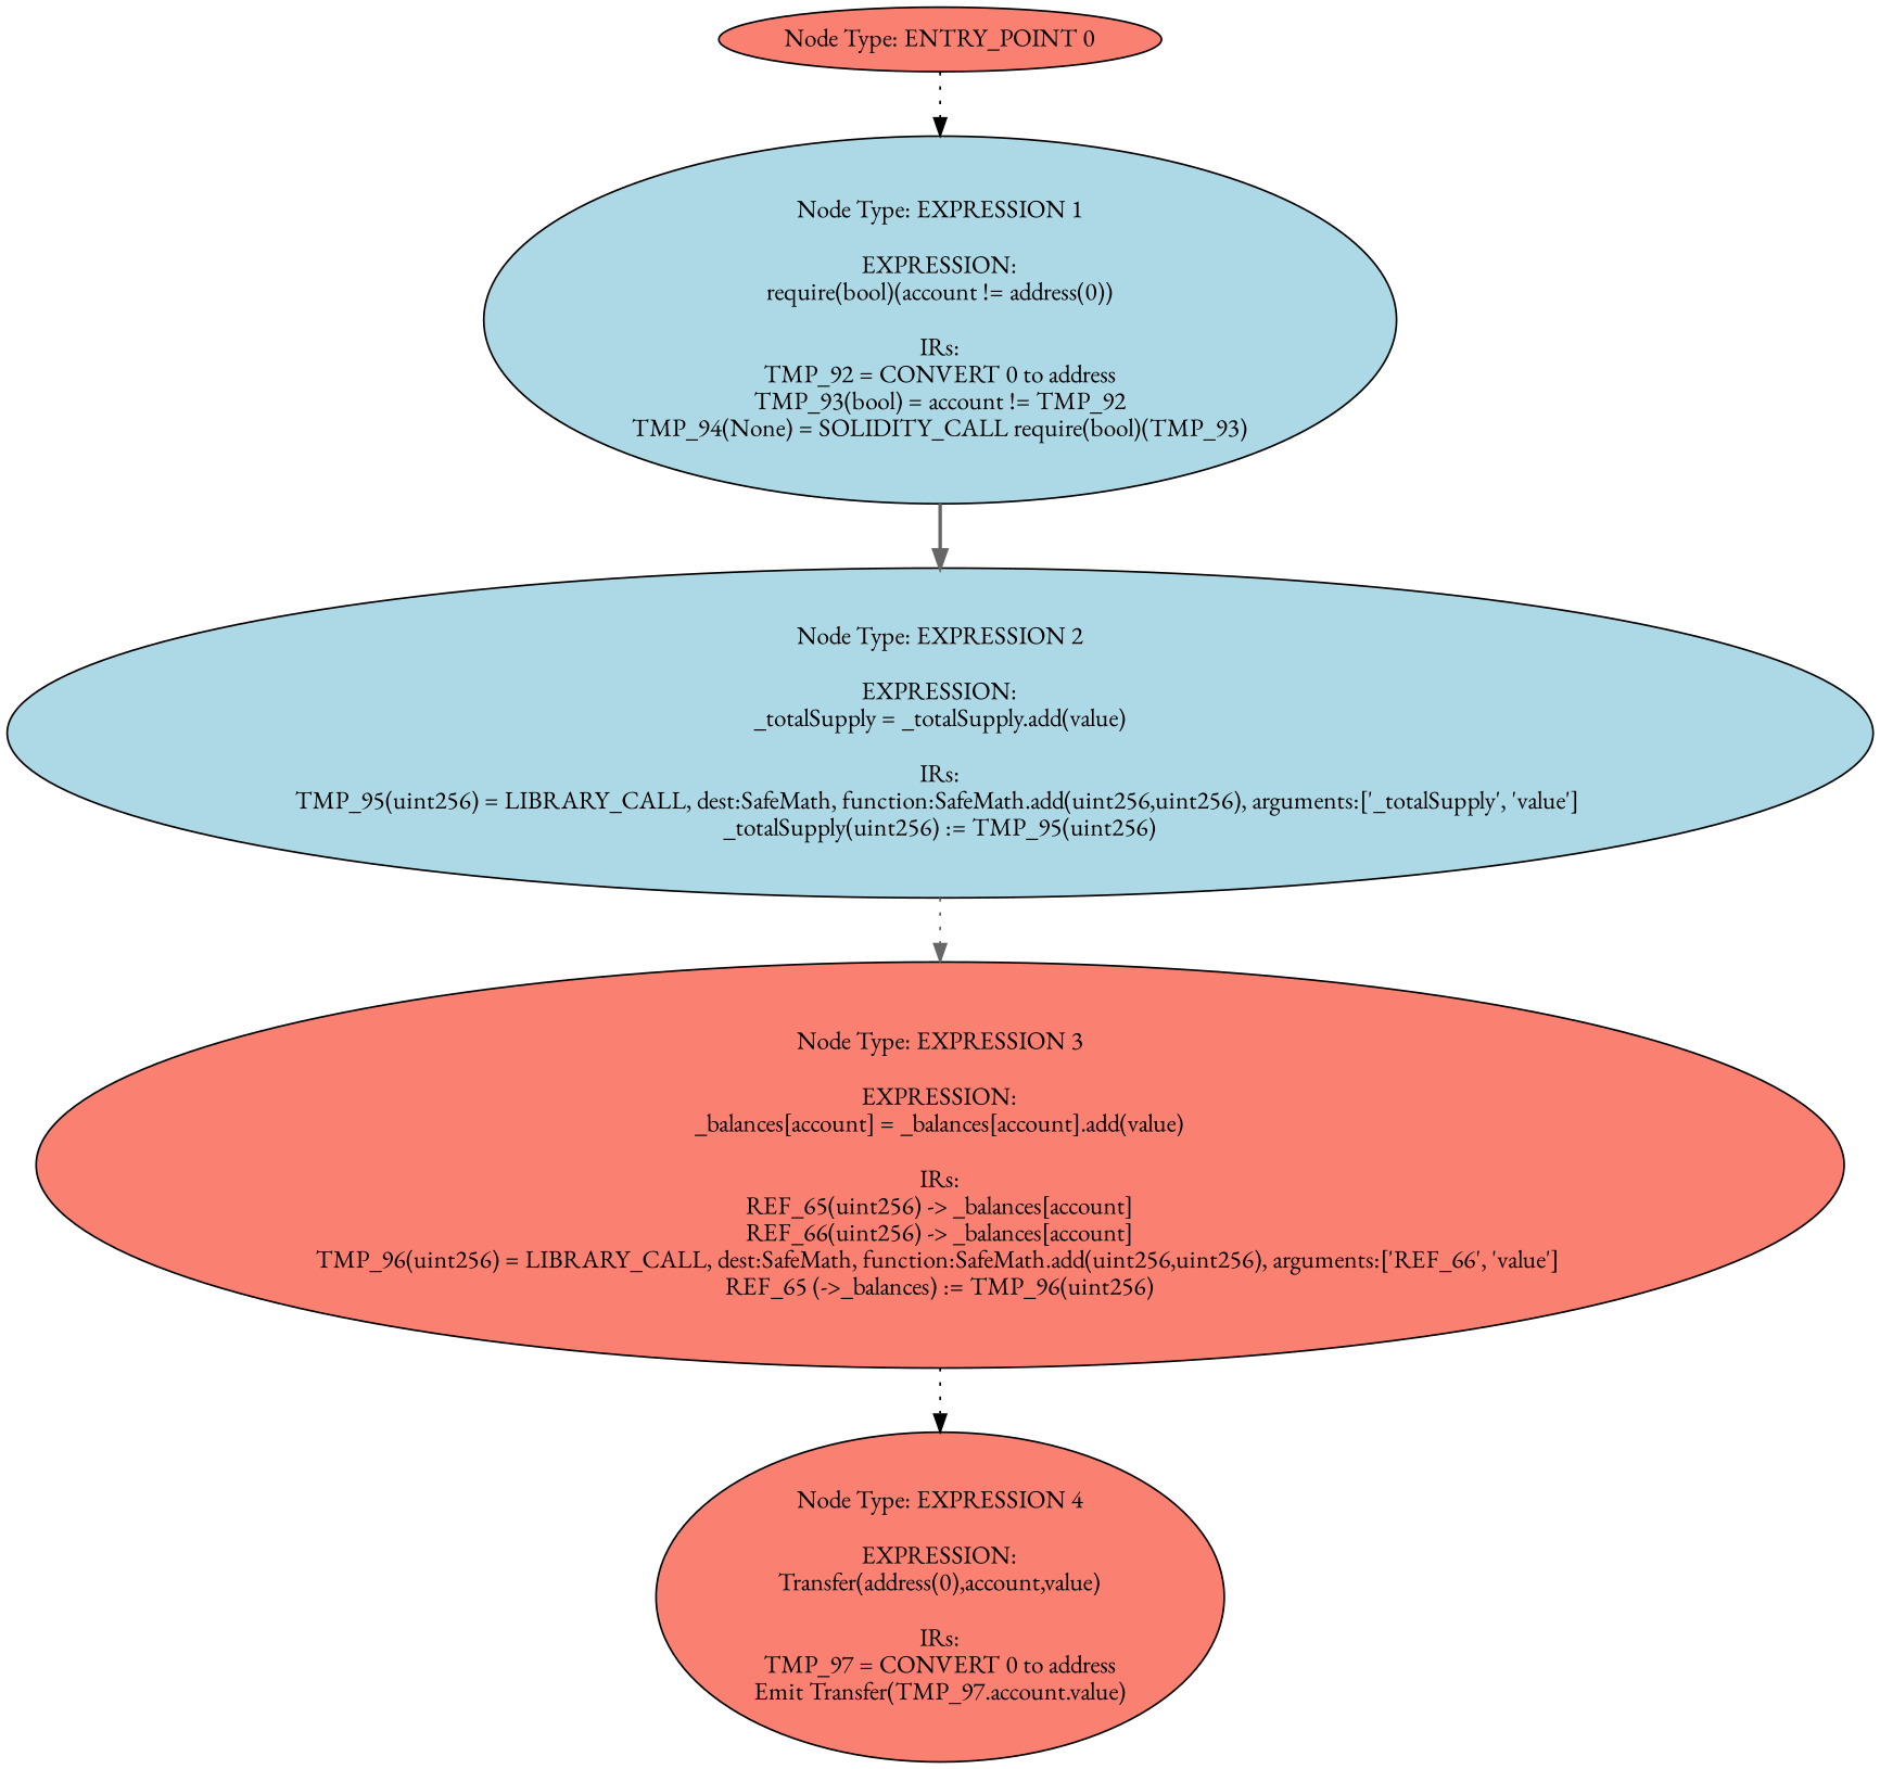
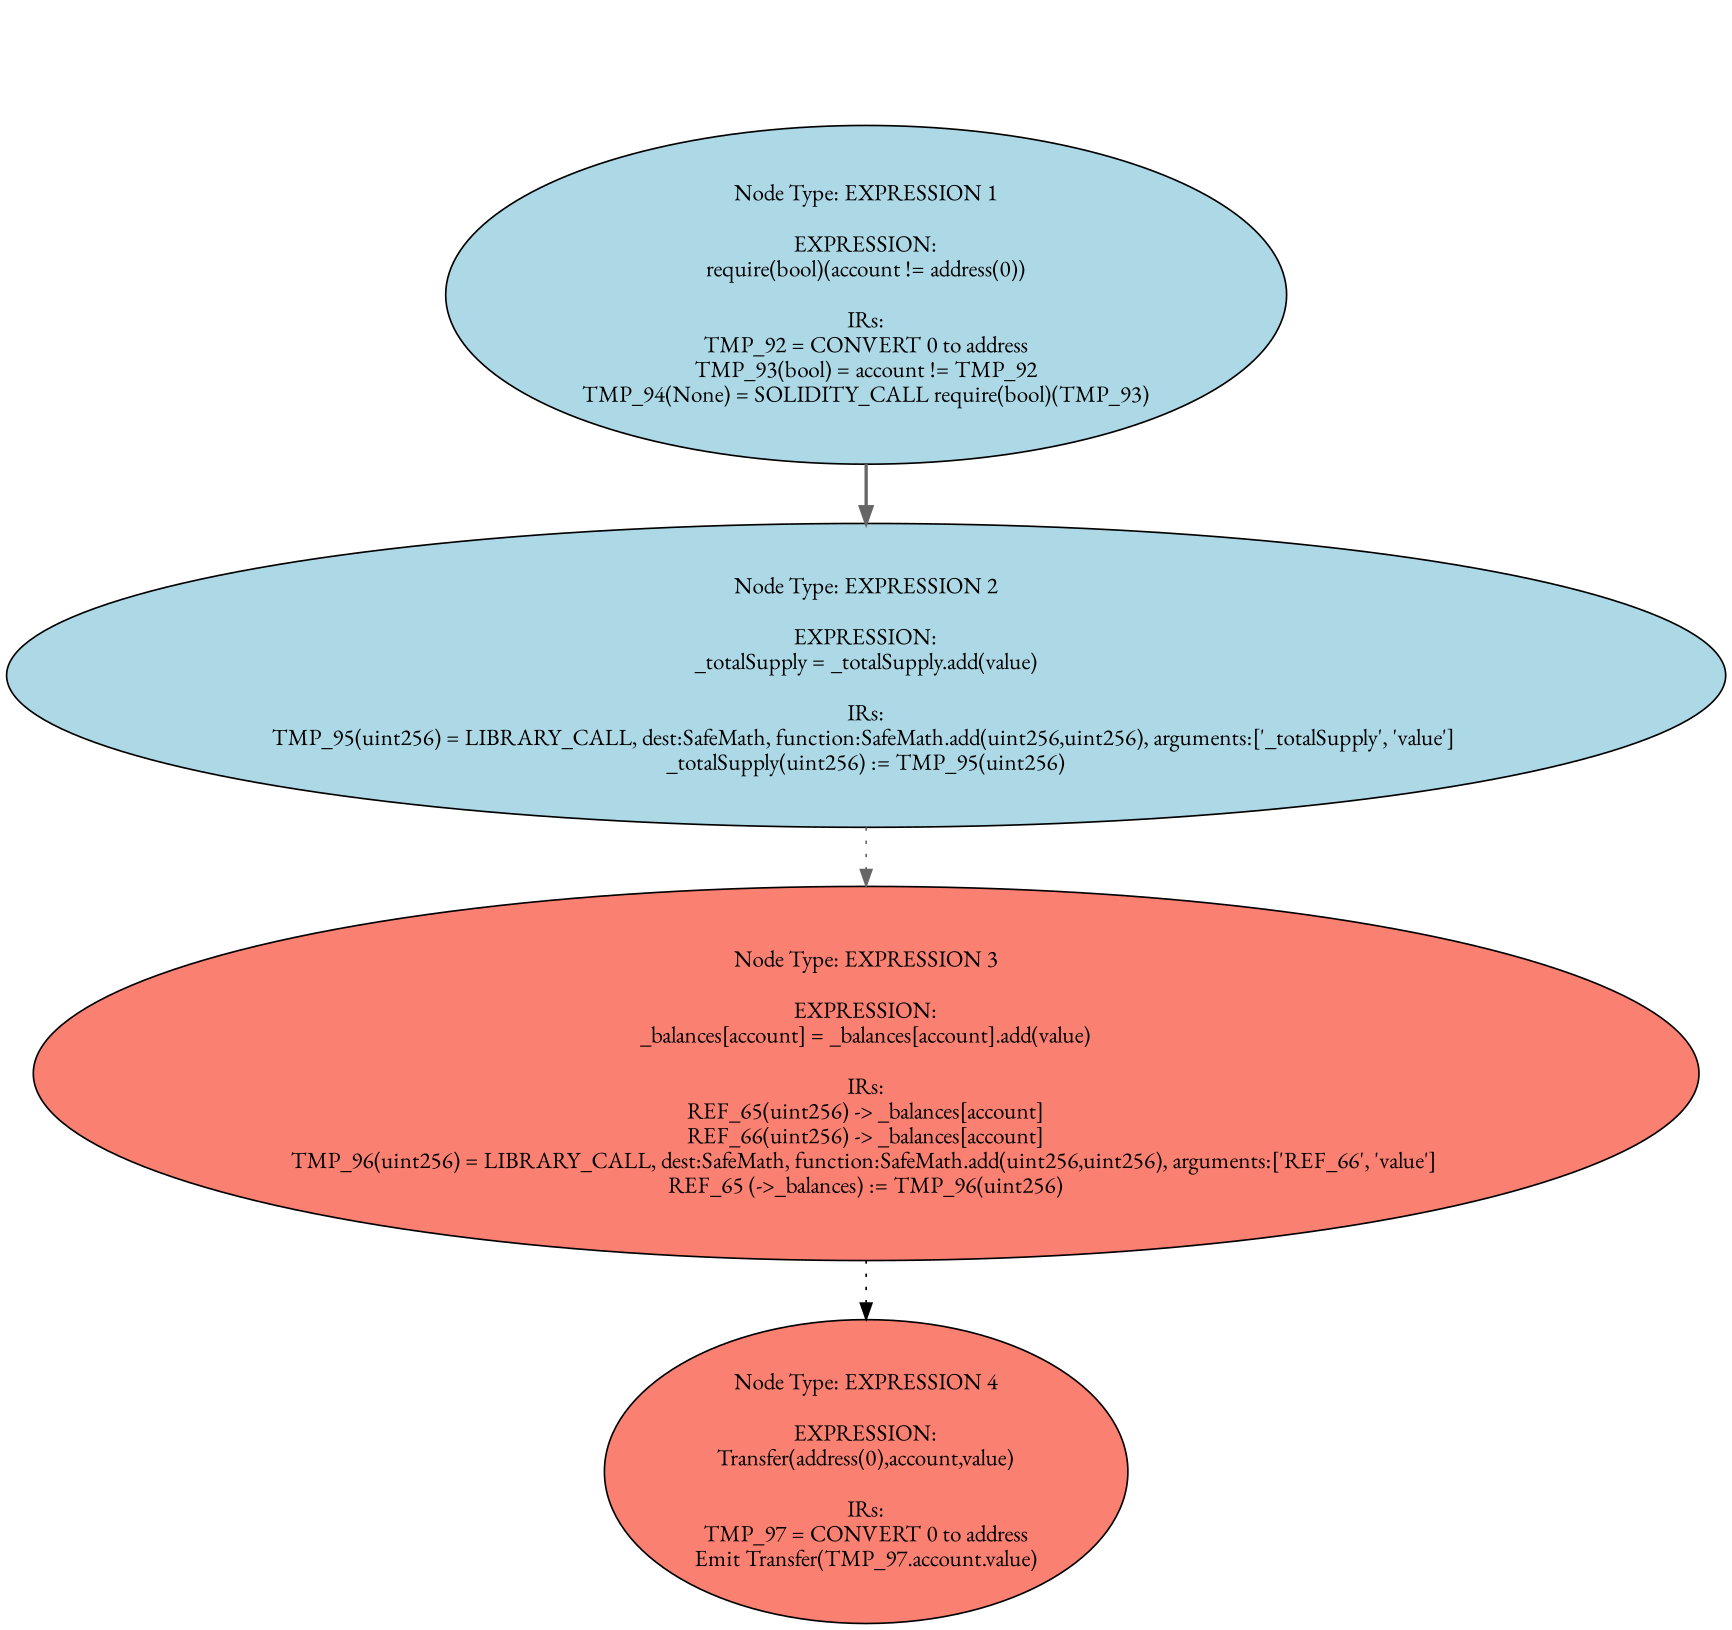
  digraph {
    fontname="EB Garamond"
    node [style=filled fillcolor=salmon fontname="EB Garamond"]
    edge [color=black style=dotted fontname="EB Garamond"]
-   n1 [label="Node Type: ENTRY_POINT 0\n"]
    n2 [label="Node Type: EXPRESSION 1\n\nEXPRESSION:\nrequire(bool)(account != address(0))\n\nIRs:\nTMP_92 = CONVERT 0 to address\nTMP_93(bool) = account != TMP_92\nTMP_94(None) = SOLIDITY_CALL require(bool)(TMP_93)" fillcolor=lightblue]
    n3 [label="Node Type: EXPRESSION 2\n\nEXPRESSION:\n_totalSupply = _totalSupply.add(value)\n\nIRs:\nTMP_95(uint256) = LIBRARY_CALL, dest:SafeMath, function:SafeMath.add(uint256,uint256), arguments:['_totalSupply', 'value'] \n_totalSupply(uint256) := TMP_95(uint256)" fillcolor=lightblue]
    n4 [label="Node Type: EXPRESSION 3\n\nEXPRESSION:\n_balances[account] = _balances[account].add(value)\n\nIRs:\nREF_65(uint256) -> _balances[account]\nREF_66(uint256) -> _balances[account]\nTMP_96(uint256) = LIBRARY_CALL, dest:SafeMath, function:SafeMath.add(uint256,uint256), arguments:['REF_66', 'value'] \nREF_65 (->_balances) := TMP_96(uint256)"]
    n5 [label="Node Type: EXPRESSION 4\n\nEXPRESSION:\nTransfer(address(0),account,value)\n\nIRs:\nTMP_97 = CONVERT 0 to address\nEmit Transfer(TMP_97.account.value)"]
-   n1 -> n2
    n2 -> n3 [color=gray40 style=bold]
    n3 -> n4 [color=gray40]
    n4 -> n5
  }
